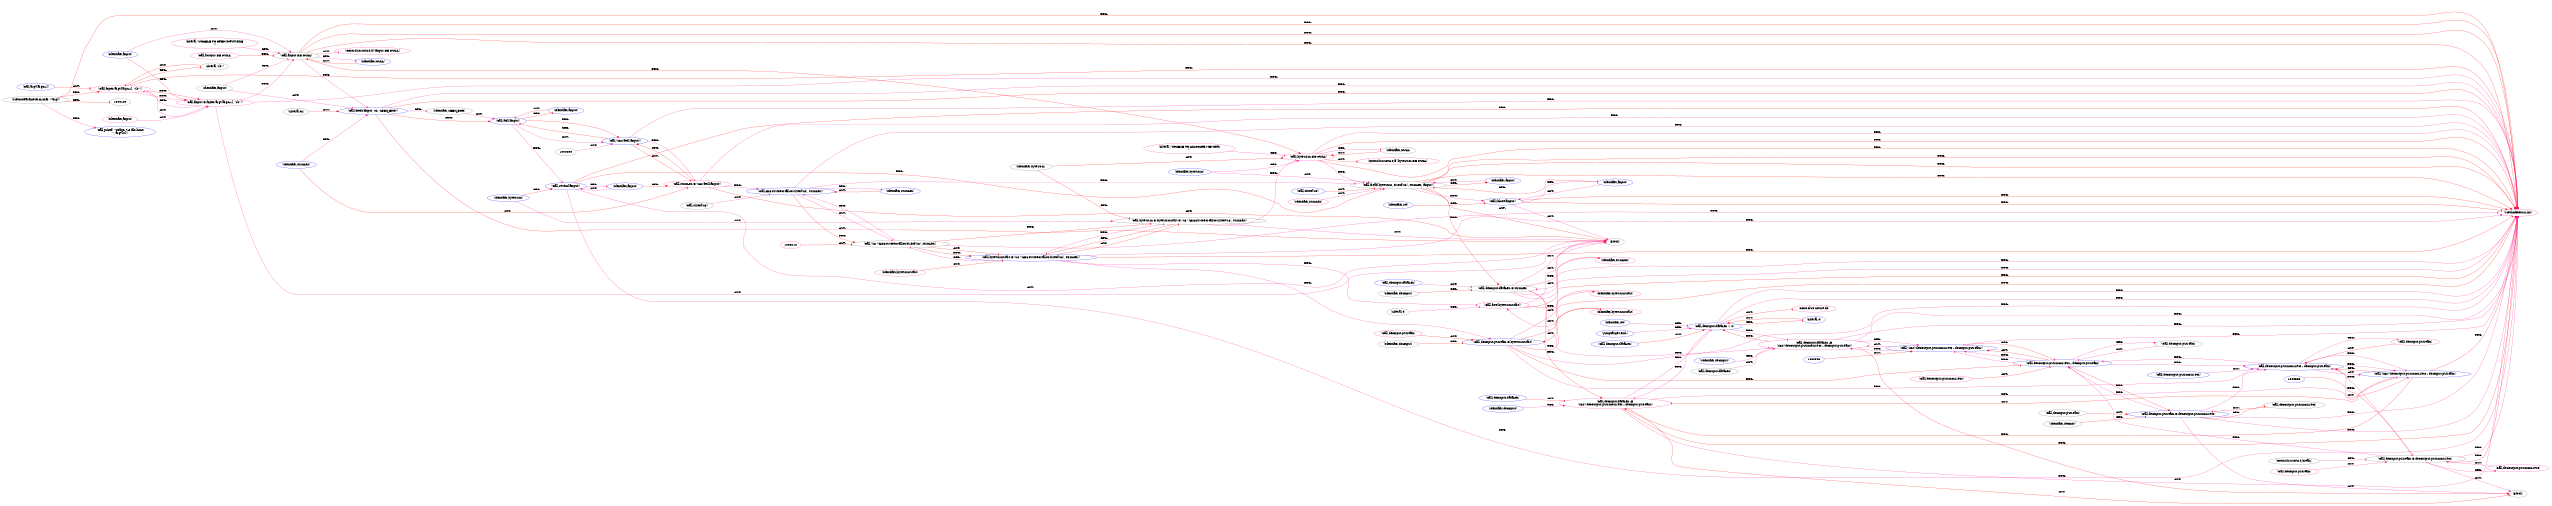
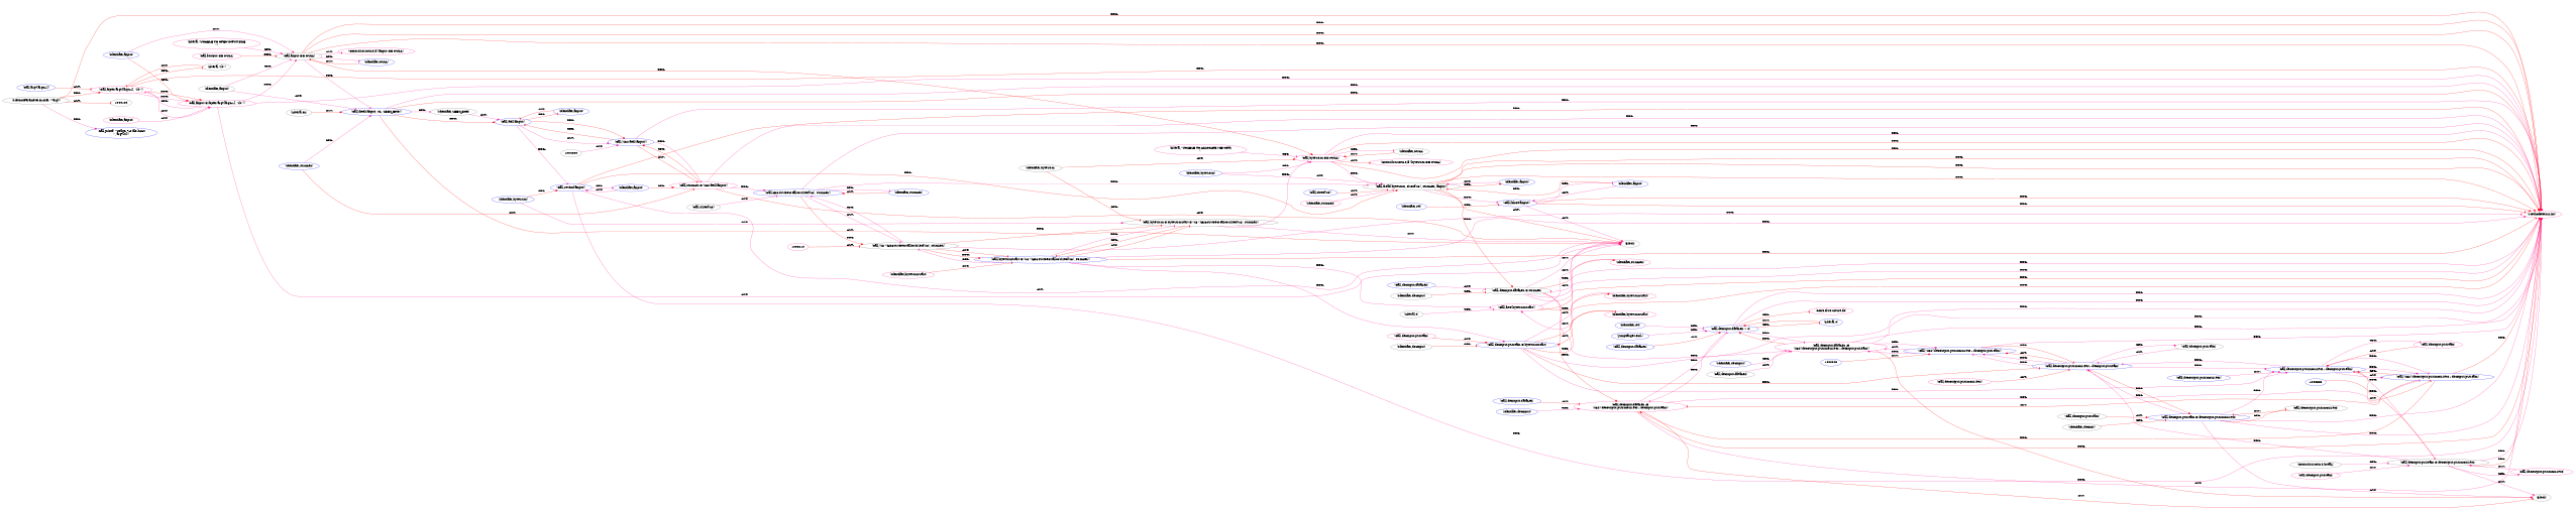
  digraph {
    rankdir=LR
    node [color=blue]
    edge [arrowhead=tee color=deeppink]
    n1 [color=deeppink label="(Call,fopen(argv[argc-1], \"rb\"))"]
    n2 [color=deeppink label="(Call,finput = fopen(argv[argc-1], \"rb\"))"]
    n3 [color=gray40 label="(Literal,\"rb\")"]
    n4 [color=deeppink label="(MethodReturn,int)"]
    n5 [color=gray40 label="(Call,finput == NULL)"]
    n6 [color=gray40 label="(Block,)"]
    n7 [color=gray40 label="(MethodParameterIn,char **argv)"]
    n8 [label="(Call,printf( \"Usage: %s file.h264\n\", argv[0]))"]
    1000129 [color=gray40]
    n10 [label="(Call,fseek(finput, 0L, SEEK_END))"]
    n11 [color=deeppink label="(Call,byteStrm == NULL)"]
    n12 [color=deeppink label="(ControlStructure,if (finput == NULL))"]
    n13 [label="(Identifier,NULL)"]
    n14 [label="(Call,ftell(finput))"]
    n15 [color=gray40 label="(Identifier,SEEK_END)"]
    n16 [color=gray40 label="(Call,fread(byteStrm, sizeof(u8), strmLen, finput))"]
    n17 [color=deeppink label="(ControlStructure,if (byteStrm == NULL))"]
    n18 [color=gray40 label="(Identifier,NULL)"]
    n19 [label="(Call,(u32)ftell(finput))"]
    n20 [label="(Call,rewind(finput))"]
    n21 [label="(Identifier,finput)"]
    n22 [color=deeppink label="(Call,strmLen = (u32)ftell(finput))"]
    n23 [label="(Identifier,finput)"]
    n24 [label="(Call,H264SwDecMalloc(sizeof(u8), strmLen))"]
    n25 [color=gray40 label="(Call,(u8 *)H264SwDecMalloc(sizeof(u8), strmLen))"]
    n26 [label="(Identifier,strmLen)"]
    n27 [color=gray40 label="(Call,byteStrm = byteStrmStart = (u8 *)H264SwDecMalloc(sizeof(u8), strmLen))"]
    n28 [label="(Call,byteStrmStart = (u8 *)H264SwDecMalloc(sizeof(u8), strmLen))"]
    n29 [label="(Call,fclose(finput))"]
    n30 [color=gray40 label="(Call,decInput.dataLen = strmLen)"]
    n31 [label="(Identifier,finput)"]
    n32 [label="(Call,decInput.pStream = byteStrmStart)"]
    n33 [color=deeppink label="(Call,free(byteStrmStart))"]
    n34 [label="(Identifier,finput)"]
    n35 [color=deeppink label="(Call,decInput.dataLen -=\n (u32)(decOutput.pStrmCurrPos - decInput.pStream))"]
    n36 [color=deeppink label="(Call,decInput.dataLen -=\n (u32)(decOutput.pStrmCurrPos - decInput.pStream))"]
    n37 [color=deeppink label="(Identifier,strmLen)"]
    n38 [label="(Call,decInput.dataLen > 0)"]
    n39 [label="(Call,(u32)(decOutput.pStrmCurrPos - decInput.pStream))"]
    n40 [color=gray40 label="(Block,)"]
    n41 [label="(Call,(u32)(decOutput.pStrmCurrPos - decInput.pStream))"]
    n42 [color=deeppink label="(ControlStructure,do)"]
    n43 [label="(Literal,0)"]
    n44 [label="(Call,decOutput.pStrmCurrPos - decInput.pStream)"]
    n45 [label="(Call,decOutput.pStrmCurrPos - decInput.pStream)"]
    n46 [color=deeppink label="(Identifier,byteStrmStart)"]
    n47 [color=deeppink label="(Identifier,byteStrmStart)"]
    n48 [color=gray40 label="(Call,decInput.pStream = decOutput.pStrmCurrPos)"]
    n49 [color=deeppink label="(Call,decInput.pStream)"]
    n50 [label="(Call,decInput.pStream = decOutput.pStrmCurrPos)"]
    n51 [color=gray40 label="(Call,decInput.pStream)"]
    n52 [color=deeppink label="(Call,decOutput.pStrmCurrPos)"]
    n53 [color=gray40 label="(Call,decOutput.pStrmCurrPos)"]
    n54 [label="(Identifier,decInput)"]
    n55 [color=gray40 label="(Identifier,byteStrm)"]
    n56 [label="(Call,argv[argc-1])"]
    n57 [label="(Call,decOutput.pStrmCurrPos)"]
    n58 [label="(Identifier,byteStrm)"]
    n59 [label="(Identifier,ret)"]
    n60 [color=deeppink label="(Call,decOutput.pStrmCurrPos)"]
    n61 [color=deeppink label="(Literal,\"UNABLE TO ALLOCATE MEMORY\n\")"]
    n62 [color=gray40 label="(ControlStructure,break;)"]
    n63 [label="(Identifier,byteStrm)"]
    n64 [color=gray40 label="(Literal,0)"]
    n65 [label="(JumpTarget,end:)"]
    n66 [label="(Call,decInput.dataLen)"]
    n67 [color=deeppink label="(Call,decInput.pStream)"]
    n68 [label="(Identifier,decInput)"]
    n69 [color=deeppink label="(Identifier,byteStrmStart)"]
    n70 [label="(Identifier,finput)"]
    n71 [color=gray40 label="(Call,decInput.dataLen)"]
    n72 [label="(Call,decInput.dataLen)"]
    n73 [color=gray40 label="(Identifier,decInput)"]
    n74 [color=gray40 label="(Call,sizeof(u8))"]
    n75 [color=gray40 label="(Call,decInput.pStream)"]
    n76 [color=gray40 label="(Literal,0L)"]
    n77 [color=gray40 label="(Identifier,finput)"]
    n78 [color=gray40 label="(Identifier,decInst)"]
    n79 [color=deeppink label="(Identifier,finput)"]
    n80 [color=deeppink label="(Call,decInput.pStream)"]
    n81 [label="(Call,sizeof(u8))"]
    n82 [color=gray40 label="(Identifier,decInput)"]
    n83 [label="(Call,decInput.dataLen)"]
    n84 [label="(Identifier,ret)"]
    n85 [label="(Identifier,strmLen)"]
    n86 [color=deeppink label="(Literal,\"UNABLE TO OPEN INPUT FILE\n\")"]
    n87 [color=deeppink label="(Identifier,strmLen)"]
    n88 [color=deeppink label="(Call,foutput == NULL)"]
    1000200 [color=gray40]
    1000210 [color=deeppink]
    1000323
    1000346
    n1 -> n2 [arrowhead=diamond label="AST: "]
    n1 -> n2 [arrowhead=diamond color=red label="DDG: "]
    n1 -> n2 [label="DDG: "]
    n1 -> n3 [color=red label="CFG: "]
    n1 -> n4 [color=red label="DDG: "]
    n2 -> n1 [label="CFG: "]
    n2 -> n4 [arrowhead=diamond label="DDG: "]
    n2 -> n5 [arrowhead=diamond label="DDG: "]
    n2 -> n6 [arrowhead=diamond label="AST: "]
    n3 -> n1 [color=red label="AST: "]
    n5 -> n4 [arrowhead=diamond color=red label="DDG: "]
    n5 -> n4 [arrowhead=diamond color=red label="DDG: "]
    n5 -> n4 [color=red label="DDG: "]
    n5 -> n10 [label="DDG: "]
    n5 -> n11 [arrowhead=diamond color=red label="DDG: "]
    n5 -> n12 [label="AST: "]
    n5 -> n13 [label="CFG: "]
    n7 -> n1 [arrowhead=diamond color=red label="DDG: "]
    n7 -> n4 [color=red label="DDG: "]
    n7 -> n8 [arrowhead=diamond label="DDG: "]
-   n7 -> 1000129 [color=red label="CFG: "]
+   n7 -> 1000129 [color=red label="AST: "]
    n10 -> n4 [color=red label="DDG: "]
    n10 -> n4 [arrowhead=diamond label="DDG: "]
    n10 -> n6 [arrowhead=diamond color=red label="AST: "]
    n10 -> n14 [arrowhead=diamond color=red label="DDG: "]
    n10 -> n15 [label="CFG: "]
    n11 -> n4 [arrowhead=diamond label="DDG: "]
    n11 -> n4 [color=red label="DDG: "]
    n11 -> n4 [color=red label="DDG: "]
    n11 -> n16 [label="DDG: "]
    n11 -> n17 [color=red label="AST: "]
    n11 -> n18 [label="CFG: "]
    n13 -> n5 [color=red label="AST: "]
    n14 -> n19 [arrowhead=diamond label="AST: "]
    n14 -> n19 [arrowhead=diamond color=red label="DDG: "]
    n14 -> n20 [label="DDG: "]
    n14 -> n21 [color=red label="CFG: "]
    n15 -> n14 [arrowhead=diamond label="AST: "]
    n16 -> n4 [arrowhead=diamond color=red label="DDG: "]
    n16 -> n4 [arrowhead=diamond color=red label="DDG: "]
    n16 -> n4 [arrowhead=diamond color=red label="DDG: "]
    n16 -> n6 [color=red label="AST: "]
-   n16 -> n29 [arrowhead=diamond label="DDG: "]
+   n16 -> n29 [label="DDG: "]
    n16 -> n30 [arrowhead=diamond color=red label="DDG: "]
    n16 -> n31 [arrowhead=diamond color=red label="CFG: "]
    n18 -> n11 [arrowhead=diamond color=red label="AST: "]
    n19 -> n4 [label="DDG: "]
    n19 -> n14 [color=red label="CFG: "]
    n19 -> n22 [color=red label="AST: "]
    n19 -> n22 [label="DDG: "]
    n20 -> n4 [label="DDG: "]
    n20 -> n4 [arrowhead=diamond color=red label="DDG: "]
    n20 -> n6 [label="AST: "]
    n20 -> n16 [arrowhead=diamond color=red label="DDG: "]
    n20 -> n23 [label="CFG: "]
    n21 -> n14 [color=red label="AST: "]
    n22 -> n4 [label="DDG: "]
    n22 -> n6 [arrowhead=diamond color=red label="AST: "]
    n22 -> n19 [arrowhead=diamond color=red label="CFG: "]
    n22 -> n24 [arrowhead=diamond label="DDG: "]
    n23 -> n20 [arrowhead=diamond label="AST: "]
    n23 -> n22 [arrowhead=diamond color=red label="CFG: "]
    n24 -> n4 [label="DDG: "]
    n24 -> n16 [label="DDG: "]
    n24 -> n25 [label="AST: "]
    n24 -> n25 [arrowhead=diamond color=red label="DDG: "]
    n24 -> n26 [label="CFG: "]
    n25 -> n4 [label="DDG: "]
    n25 -> n24 [label="CFG: "]
    n25 -> n27 [color=red label="DDG: "]
    n25 -> n28 [color=red label="AST: "]
    n25 -> n28 [arrowhead=diamond color=red label="DDG: "]
    n26 -> n24 [arrowhead=diamond color=red label="AST: "]
    n27 -> n6 [label="AST: "]
    n27 -> n11 [label="DDG: "]
    n27 -> n28 [color=red label="CFG: "]
    n28 -> n4 [arrowhead=diamond label="DDG: "]
    n28 -> n4 [color=red label="DDG: "]
    n28 -> n25 [label="CFG: "]
    n28 -> n27 [color=red label="AST: "]
    n28 -> n27 [label="DDG: "]
    n28 -> n32 [arrowhead=diamond label="DDG: "]
    n28 -> n33 [label="DDG: "]
    n29 -> n4 [color=red label="DDG: "]
    n29 -> n4 [arrowhead=diamond color=red label="DDG: "]
    n29 -> n6 [arrowhead=diamond label="AST: "]
    n29 -> n34 [label="CFG: "]
    n30 -> n4 [label="DDG: "]
    n30 -> n4 [label="DDG: "]
    n30 -> n6 [label="AST: "]
    n30 -> n35 [arrowhead=diamond color=red label="DDG: "]
    n30 -> n36 [label="DDG: "]
    n30 -> n37 [arrowhead=diamond color=red label="CFG: "]
    n31 -> n16 [arrowhead=diamond label="AST: "]
    n32 -> n4 [arrowhead=diamond color=red label="DDG: "]
    n32 -> n4 [label="DDG: "]
    n32 -> n6 [label="AST: "]
    n32 -> n44 [arrowhead=diamond label="DDG: "]
    n32 -> n45 [color=red label="DDG: "]
    n32 -> n46 [color=red label="CFG: "]
    n33 -> n4 [color=red label="DDG: "]
    n33 -> n6 [arrowhead=diamond label="AST: "]
    n33 -> n47 [arrowhead=diamond color=red label="CFG: "]
    n34 -> n16 [color=red label="CFG: "]
    n34 -> n29 [arrowhead=diamond label="AST: "]
    n35 -> n4 [arrowhead=diamond color=red label="DDG: "]
    n35 -> n4 [label="DDG: "]
    n35 -> n38 [label="DDG: "]
    n35 -> n39 [label="CFG: "]
    n35 -> n40 [color=red label="AST: "]
    n36 -> n4 [label="DDG: "]
    n36 -> n4 [arrowhead=diamond label="DDG: "]
    n36 -> n38 [arrowhead=diamond color=red label="DDG: "]
    n36 -> n40 [color=red label="AST: "]
    n36 -> n41 [arrowhead=diamond label="CFG: "]
    n37 -> n30 [label="AST: "]
    n38 -> n4 [label="DDG: "]
    n38 -> n4 [arrowhead=diamond label="DDG: "]
    n38 -> n35 [label="DDG: "]
    n38 -> n36 [label="DDG: "]
-   n38 -> n42 [color=red label="AST: "]
+   n38 -> n42 [color=red label="CFG: "]
    n38 -> n43 [color=red label="CFG: "]
    n39 -> n4 [color=red label="DDG: "]
    n39 -> n35 [color=red label="AST: "]
    n39 -> n35 [arrowhead=diamond color=red label="DDG: "]
    n39 -> n44 [color=red label="CFG: "]
    n41 -> n4 [arrowhead=diamond label="DDG: "]
    n41 -> n36 [label="AST: "]
    n41 -> n36 [arrowhead=diamond label="DDG: "]
    n41 -> n45 [color=red label="CFG: "]
    n43 -> n38 [arrowhead=diamond color=red label="AST: "]
    n44 -> n39 [arrowhead=diamond label="AST: "]
    n44 -> n39 [label="DDG: "]
    n44 -> n39 [arrowhead=diamond label="DDG: "]
    n44 -> n45 [label="DDG: "]
    n44 -> n48 [label="DDG: "]
    n44 -> n49 [label="CFG: "]
    n45 -> n41 [arrowhead=diamond color=red label="AST: "]
    n45 -> n41 [arrowhead=diamond label="DDG: "]
    n45 -> n41 [label="DDG: "]
    n45 -> n44 [arrowhead=diamond label="DDG: "]
    n45 -> n50 [arrowhead=diamond color=red label="DDG: "]
    n45 -> n51 [arrowhead=diamond label="CFG: "]
    n46 -> n32 [arrowhead=diamond color=red label="AST: "]
    n47 -> n33 [arrowhead=diamond label="AST: "]
    n48 -> n4 [label="DDG: "]
    n48 -> n4 [arrowhead=diamond color=red label="DDG: "]
    n48 -> n40 [arrowhead=diamond label="AST: "]
    n48 -> n44 [arrowhead=diamond color=red label="DDG: "]
    n48 -> n45 [arrowhead=diamond label="DDG: "]
    n48 -> n52 [arrowhead=diamond label="CFG: "]
    n49 -> n44 [arrowhead=diamond color=red label="AST: "]
    n50 -> n4 [label="DDG: "]
    n50 -> n4 [arrowhead=diamond label="DDG: "]
    n50 -> n40 [arrowhead=diamond label="AST: "]
    n50 -> n44 [arrowhead=diamond label="DDG: "]
    n50 -> n45 [label="DDG: "]
    n50 -> n53 [color=red label="CFG: "]
    n51 -> n45 [label="AST: "]
    n52 -> n48 [arrowhead=diamond label="AST: "]
    n53 -> n50 [color=red label="AST: "]
    n54 -> n35 [arrowhead=diamond label="CFG: "]
    n55 -> n11 [arrowhead=diamond color=red label="AST: "]
    n55 -> n27 [color=red label="CFG: "]
    n56 -> n1 [color=red label="AST: "]
    n57 -> n44 [arrowhead=diamond label="AST: "]
    n58 -> n20 [arrowhead=diamond color=red label="CFG: "]
    n58 -> n27 [arrowhead=diamond label="AST: "]
    n59 -> n29 [color=red label="CFG: "]
    n60 -> n45 [color=red label="AST: "]
    n61 -> n11 [label="CFG: "]
    n62 -> n48 [label="CFG: "]
    n63 -> n11 [arrowhead=diamond label="CFG: "]
    n63 -> n16 [arrowhead=diamond label="AST: "]
    n64 -> n33 [label="CFG: "]
    n65 -> n38 [arrowhead=diamond label="CFG: "]
    n66 -> n30 [label="AST: "]
    n67 -> n48 [arrowhead=diamond label="AST: "]
    n68 -> n36 [arrowhead=diamond label="CFG: "]
    n69 -> n28 [color=red label="AST: "]
    n70 -> n2 [arrowhead=diamond color=red label="CFG: "]
    n70 -> n5 [arrowhead=diamond label="AST: "]
    n71 -> n36 [label="AST: "]
    n72 -> n35 [color=red label="AST: "]
    n73 -> n30 [color=red label="CFG: "]
    n74 -> n24 [label="AST: "]
    n75 -> n50 [arrowhead=diamond color=red label="AST: "]
    n76 -> n10 [arrowhead=diamond color=red label="AST: "]
    n77 -> n5 [label="CFG: "]
    n77 -> n10 [label="AST: "]
    n78 -> n50 [color=red label="CFG: "]
    n79 -> n2 [label="AST: "]
    n80 -> n32 [arrowhead=diamond color=red label="AST: "]
    n81 -> n16 [color=red label="AST: "]
    n82 -> n32 [color=red label="CFG: "]
    n83 -> n38 [arrowhead=diamond color=red label="AST: "]
    n84 -> n38 [label="CFG: "]
    n85 -> n10 [arrowhead=diamond label="CFG: "]
    n85 -> n22 [color=red label="AST: "]
    n86 -> n5 [arrowhead=diamond label="CFG: "]
    n87 -> n16 [label="AST: "]
    n88 -> n5 [color=red label="DDG: "]
    1000200 -> n19 [arrowhead=diamond label="AST: "]
    1000210 -> n25 [color=red label="AST: "]
    1000323 -> n39 [color=red label="AST: "]
    1000346 -> n41 [arrowhead=diamond color=red label="AST: "]
  }
